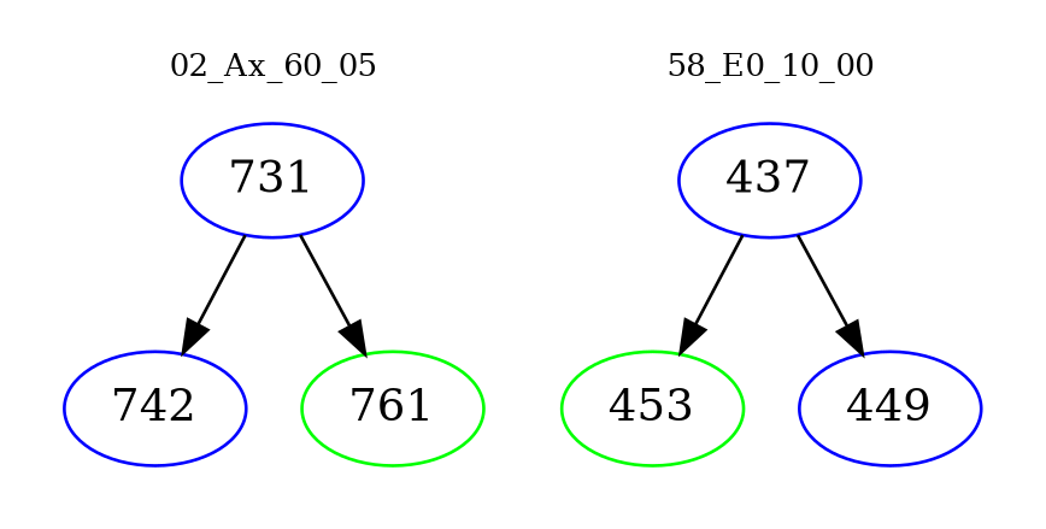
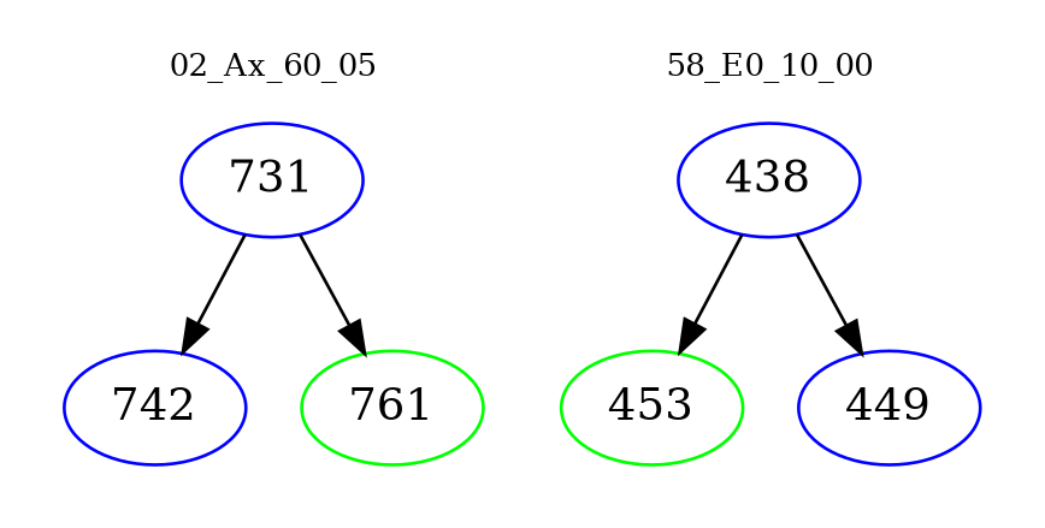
  digraph {
    node [color=blue]
    edge [color=black]
    n1 [label=731]
    n2 [label=742]
    n3 [color=green label=761]
-   n4 [label=437]
+   n4 [label=438]
    n5 [color=green label=453]
    n6 [label=449]
    subgraph cluster_1 {
      color=white
      fontsize=10
      label="02_Ax_60_05"
      n1
      n2
      n3
    }
    subgraph cluster_2 {
      color=white
      fontsize=10
      label="58_E0_10_00"
      n4
      n5
      n6
    }
    n1 -> n2
    n1 -> n3
    n4 -> n5
    n4 -> n6
  }
